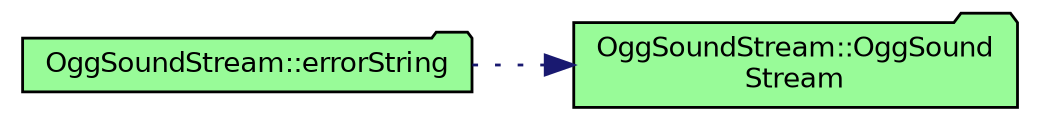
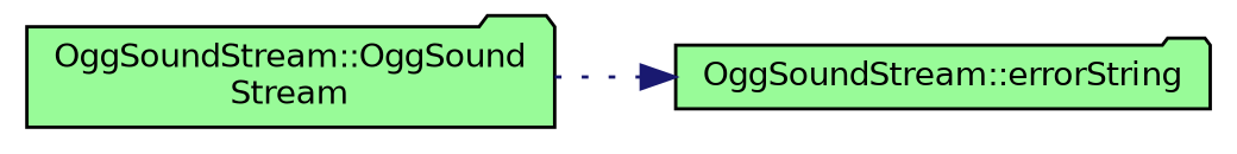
  digraph {
    rankdir=LR
    node [color=black fillcolor=palegreen fontname=Helvetica fontsize=10 shape=folder style=filled]
    n1 [fontcolor=black height=0.2 label="OggSoundStream::OggSound\lStream" width=0.4]
    n2 [height=0.2 label="OggSoundStream::errorString" width=0.4]
-   n2 -> n1 [color=midnightblue fontname=Helvetica fontsize=10 labelfontname=Helvetica labelfontsize=10 style=dotted]
+   n1 -> n2 [color=midnightblue fontname=Helvetica fontsize=10 labelfontname=Helvetica labelfontsize=10 style=dotted]
  }
